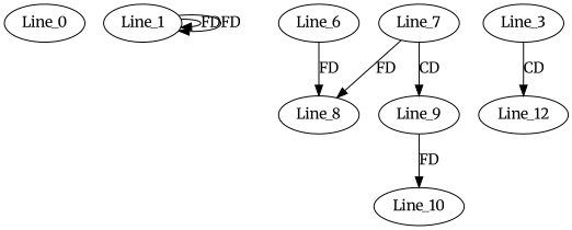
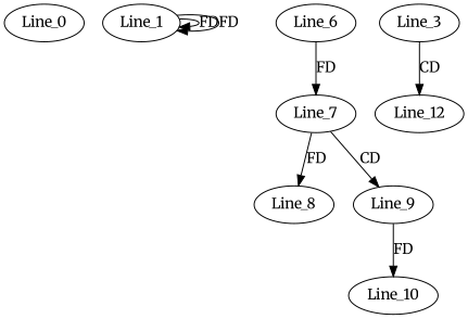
  digraph {
    fontname=Merriweather
    node [fontname=Merriweather]
    edge [fontname=Merriweather]
    Line_0
    n2 [label=Line_1]
    Line_6
    Line_7
    Line_8
    Line_9
    Line_10
    Line_3
    Line_12
    n2 -> n2 [label=FD]
    n2 -> n2 [label=FD]
-   Line_6 -> Line_8 [label=FD]
+   Line_6 -> Line_7 [label=FD]
    Line_7 -> Line_8 [label=FD]
    Line_7 -> Line_9 [label=CD]
    Line_9 -> Line_10 [label=FD]
    Line_3 -> Line_12 [label=CD]
  }
